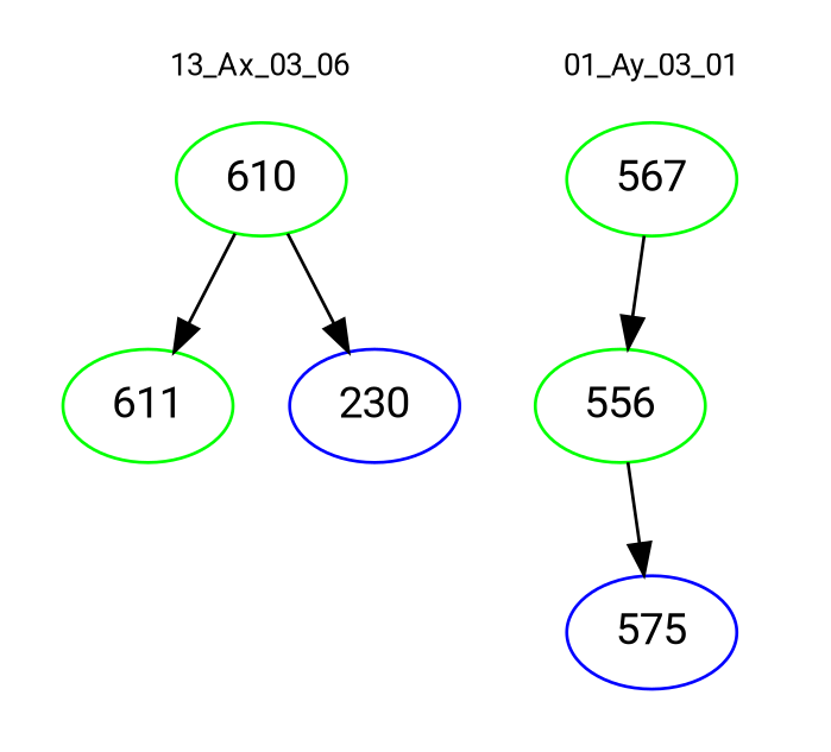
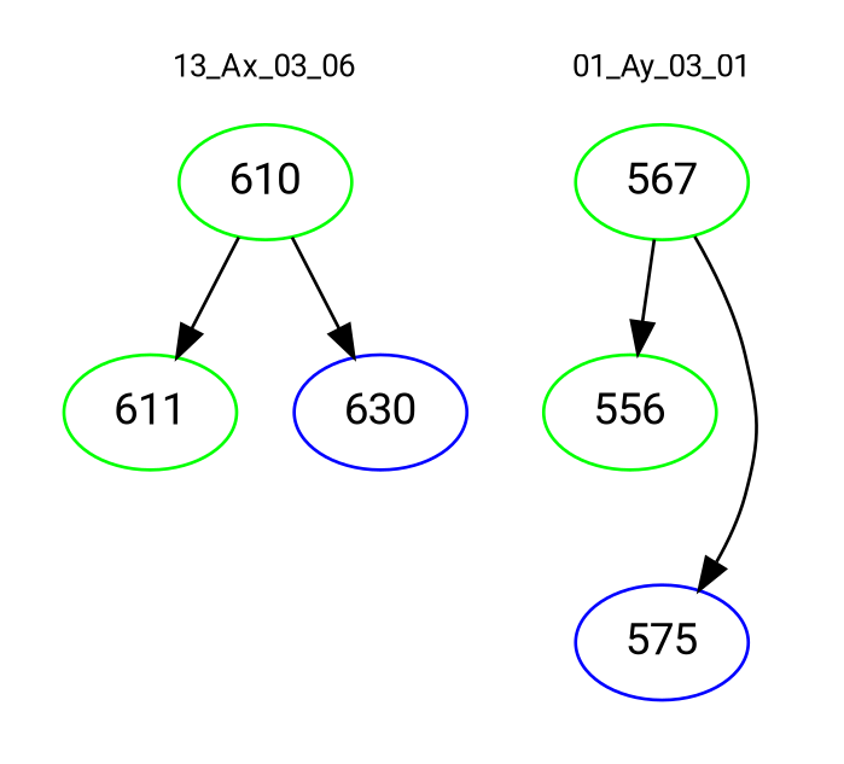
  digraph {
    fontname=Roboto
    node [color=green fontname=Roboto]
    edge [color=black fontname=Roboto]
    n1 [label=611]
    n2 [label=610]
-   n3 [color=blue label=230]
+   n3 [color=blue label=630]
    n4 [label=567]
    n5 [label=556]
    n6 [color=blue label=575]
    subgraph cluster_1 {
      color=white
      fontsize=10
      label="13_Ax_03_06"
      n1
      n2
      n3
    }
    subgraph cluster_2 {
      color=white
      fontsize=10
      label="01_Ay_03_01"
      n4
      n5
      n6
    }
    n2 -> n1
    n2 -> n3
    n4 -> n5
-   n5 -> n6
+   n4 -> n6
  }
